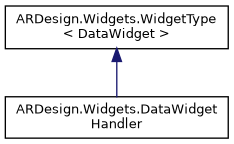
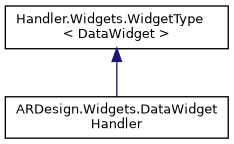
  digraph {
    rankdir=TB
    node [color=black fillcolor=white fontname=Helvetica fontsize=10 shape=record style=filled]
-   n1 [height=0.2 label="ARDesign.Widgets.WidgetType\l\< DataWidget \>" width=0.4]
+   n1 [height=0.2 label="Handler.Widgets.WidgetType\l\< DataWidget \>" width=0.4]
    n2 [height=0.2 label="ARDesign.Widgets.DataWidget\lHandler" width=0.4]
    n1 -> n2 [color=midnightblue dir=back fontname=Helvetica fontsize=10 labelfontname=Helvetica labelfontsize=10 style=solid]
  }
